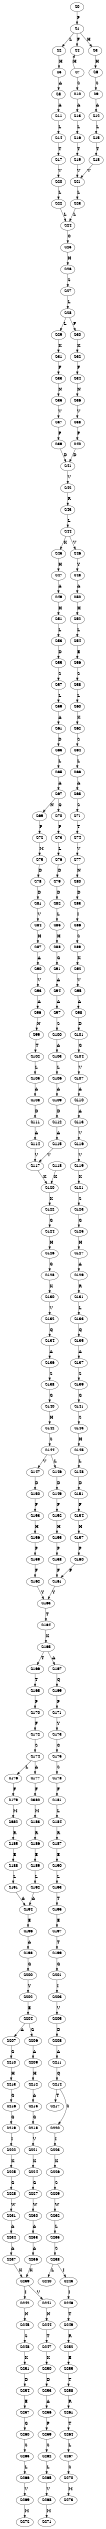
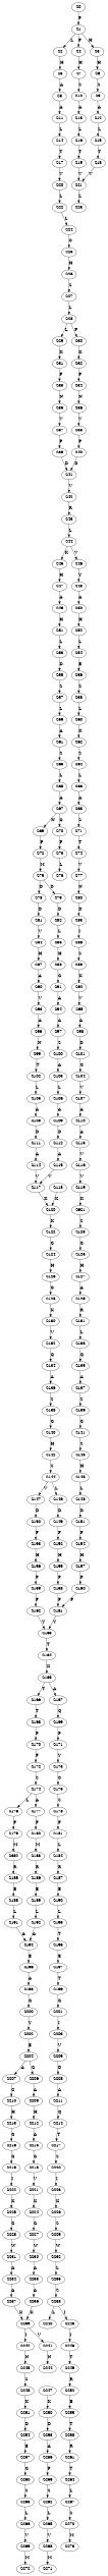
  strict digraph {
    S0
    S1
    S2
    S3
    S4
    S5
    S6
    S7
    S8
    S9
    S10
    S11
    S12
    S13
    S14
    S15
    S16
    S17
    S18
    S19
    S20
    S21
    S22
    S23
    S24
    S25
    S26
    S27
    S28
    S29
    S30
    S31
    S32
    S33
    S34
    S35
    S36
    S37
    S38
    S39
    S40
    S41
    S42
    S43
    S44
    S45
    S46
    S47
    S48
    S49
    S50
    S51
    S52
    S53
    S54
    S55
    S56
    S57
    S58
    S59
    S60
    S61
    S62
    S63
    S64
    S65
    S66
    S67
    S68
    S69
    S70
    S71
    S72
    S73
    S74
    S75
    S76
    S77
    S78
    S79
    S80
    S81
    S82
    S83
    S84
    S85
    S86
    S87
    S88
    S89
    S90
    S91
    S92
    S93
    S94
    S95
    S96
    S97
    S98
    S99
    S100
    S101
    S102
    S103
    S104
    S105
    S106
    S107
    S108
    S109
    S110
    S111
    S112
    S113
    S114
    S115
    S116
    S117
    S119
    S120
    S118
-   S121
+   S121 [label=S621]
    S122
    S123
    S124
    S125
    S126
    S127
    S128
    S129
    S130
    S131
    S132
    S133
    S134
    S135
    S136
    S137
    S138
    S139
    S140
    S141
    S142
    S143
    S144
    S145
    S146
    S147
    S148
    S149
    S150
    S151
    S152
    S153
    S154
    S155
    S156
    S157
    S158
    S159
    S160
    S161
    S162
    S163
    S164
    S165
    S166
    S167
    S168
    S169
    S170
    S171
    S172
    S173
    S174
    S175
    S176
    S177
    S178
    S179
-   S180 [label=S380]
+   S180
    S181
    n183 [label=S682]
    S183
    S184
    S185
    S186
    S187
    S188
    S189
    S190
    S191
    S192
    S193
    S194
    S195
    S196
    S197
    S198
    S199
    S200
    S201
    S202
    S203
    S204
    S205
    S206
    S207
    S208
    S209
    S210
    S211
    S212
    S213
    S214
    S215
    S216
    S217
    S218
    S219
    S220
    S221
    S222
    S223
    S224
    S225
    S226
    S227
    S228
    S229
    S230
    S231
    S232
    S233
    S234
    S235
    S236
    S237
    S238
    S239
    S240
    S243
    S241
    S242
    S244
    S245
    S246
    S247
    S248
    S249
    S250
    S251
    S252
    S253
    S254
    S255
    S256
    S257
    S258
    S259
    S260
    S261
    S262
    S263
    S264
    S265
    S266
    S267
    S268
    S269
    S270
    S271
    S272
    S273
    S0 -> S1 [label=P]
    S1 -> S2 [label=L]
    S1 -> S3 [label=H]
    S1 -> S4 [label=F]
    S2 -> S5 [label=H]
    S3 -> S6 [label=H]
-   S7 -> S4 [label=H]
+   S4 -> S7 [label=H]
    S5 -> S8 [label=A]
    S6 -> S9 [label=S]
    S7 -> S10 [label=S]
    S8 -> S11 [label=A]
    S9 -> S12 [label=A]
    S10 -> S13 [label=A]
    S11 -> S14 [label=L]
    S12 -> S15 [label=L]
    S13 -> S16 [label=L]
    S14 -> S17 [label=T]
    S15 -> S18 [label=T]
    S16 -> S19 [label=T]
    S17 -> S20 [label=V]
    S18 -> S21 [label=V]
    S19 -> S21 [label=V]
    S20 -> S22 [label=L]
    S21 -> S23 [label=L]
    S22 -> S24 [label=L]
-   S23 -> S24 [label=L]
    S24 -> S25 [label=C]
    S25 -> S26 [label=H]
    S26 -> S27 [label=S]
    S27 -> S28 [label=L]
    S28 -> S29 [label=L]
    S28 -> S30 [label=F]
    S29 -> S31 [label=K]
    S30 -> S32 [label=K]
    S31 -> S33 [label=F]
    S32 -> S34 [label=F]
    S33 -> S35 [label=N]
    S34 -> S36 [label=N]
    S35 -> S37 [label=V]
    S36 -> S38 [label=V]
    S37 -> S39 [label=P]
    S38 -> S40 [label=P]
    S39 -> S41 [label=D]
    S40 -> S41 [label=D]
    S41 -> S42 [label=V]
    S42 -> S43 [label=R]
    S43 -> S44 [label=L]
    S44 -> S45 [label=K]
    S44 -> S46 [label=V]
    S45 -> S47 [label=H]
    S46 -> S48 [label=Y]
    S47 -> S49 [label=A]
    S48 -> S50 [label=A]
    S49 -> S51 [label=H]
    S50 -> S52 [label=H]
    S51 -> S53 [label=L]
    S52 -> S54 [label=L]
    S53 -> S55 [label=D]
    S54 -> S56 [label=E]
    S55 -> S57 [label=S]
    S56 -> S58 [label=S]
    S57 -> S59 [label=L]
    S58 -> S60 [label=L]
    S59 -> S61 [label=A]
    S60 -> S62 [label=K]
-   S61 -> S63 [label=D]
+   S61 -> S63 [label=S]
    S62 -> S64 [label=S]
    S63 -> S65 [label=L]
    S64 -> S66 [label=L]
    S65 -> S67 [label=A]
    S66 -> S68 [label=A]
    S67 -> S69 [label=N]
    S67 -> S70 [label=G]
    S68 -> S71 [label=S]
    S69 -> S72 [label=P]
    S70 -> S73 [label=P]
    S71 -> S74 [label=T]
    S72 -> S75 [label=M]
    S73 -> S76 [label=L]
    S74 -> S77 [label=V]
    S75 -> S78 [label=D]
-   S76 -> S79 [label=D]
+   S75 -> S79 [label=D]
    S77 -> S80 [label=N]
    S78 -> S81 [label=D]
    S79 -> S82 [label=D]
    S80 -> S83 [label=D]
    S81 -> S84 [label=V]
    S82 -> S85 [label=L]
    S83 -> S86 [label=I]
    S84 -> S87 [label=H]
    S85 -> S88 [label=H]
    S86 -> S89 [label=S]
    S87 -> S90 [label=A]
    S88 -> S91 [label=G]
    S89 -> S92 [label=K]
    S90 -> S93 [label=V]
    S91 -> S94 [label=A]
    S92 -> S95 [label=V]
    S93 -> S96 [label=A]
    S94 -> S97 [label=A]
    S95 -> S98 [label=A]
    S96 -> S99 [label=N]
    S97 -> S100 [label=S]
    S98 -> S101 [label=D]
    S99 -> S102 [label=T]
    S100 -> S103 [label=A]
    S101 -> S104 [label=G]
    S102 -> S105 [label=L]
    S103 -> S106 [label=L]
    S104 -> S107 [label=V]
    S105 -> S108 [label=A]
    S106 -> S109 [label=A]
    S107 -> S110 [label=A]
    S108 -> S111 [label=D]
    S109 -> S112 [label=D]
    S110 -> S113 [label=A]
    S111 -> S114 [label=A]
    S112 -> S115 [label=A]
    S113 -> S116 [label=V]
    S114 -> S117 [label=V]
    S115 -> S117 [label=V]
    S116 -> S119 [label=V]
    S117 -> S120 [label=K]
    S119 -> S121 [label=K]
    S120 -> S122 [label=K]
    S118 -> S120 [label=K]
    S121 -> S123 [label=S]
    S122 -> S124 [label=G]
    S123 -> S125 [label=G]
    S124 -> S126 [label=H]
    S125 -> S127 [label=H]
    S126 -> S128 [label=G]
    S127 -> S129 [label=A]
    S128 -> S130 [label=K]
    S129 -> S131 [label=R]
    S130 -> S132 [label=V]
    S131 -> S133 [label=L]
    S132 -> S134 [label=Q]
    S133 -> S135 [label=Q]
    S134 -> S136 [label=A]
    S135 -> S137 [label=A]
    S136 -> S138 [label=S]
    S137 -> S139 [label=S]
    S138 -> S140 [label=G]
    S139 -> S141 [label=G]
    S140 -> S142 [label=H]
    S141 -> S143 [label=S]
    S142 -> S144 [label=S]
    S143 -> S145 [label=H]
    S144 -> S146 [label=L]
    S144 -> S147 [label=V]
    S145 -> S148 [label=L]
    S146 -> S149 [label=D]
    S147 -> S150 [label=D]
    S148 -> S151 [label=D]
    S149 -> S152 [label=F]
    S150 -> S153 [label=F]
    S151 -> S154 [label=F]
    S152 -> S155 [label=H]
    S153 -> S156 [label=H]
    S154 -> S157 [label=H]
    S155 -> S158 [label=P]
    S156 -> S159 [label=P]
    S157 -> S160 [label=P]
    S158 -> S161 [label=F]
    S159 -> S162 [label=F]
    S160 -> S161 [label=F]
    S161 -> S163 [label=Y]
    S162 -> S163 [label=Y]
    S163 -> S164 [label=T]
    S164 -> S165 [label=K]
    S165 -> S166 [label=T]
    S165 -> S167 [label=A]
    S166 -> S168 [label=T]
    S167 -> S169 [label=Q]
    S168 -> S170 [label=P]
    S169 -> S171 [label=P]
    S170 -> S172 [label=F]
    S171 -> S173 [label=Y]
    S172 -> S174 [label=S]
    S173 -> S175 [label=C]
    S174 -> S176 [label=L]
    S174 -> S177 [label=A]
    S175 -> S178 [label=S]
    S176 -> S179 [label=F]
    S177 -> S180 [label=F]
    S178 -> S181 [label=F]
    S179 -> n183 [label=M]
    S180 -> S183 [label=M]
    S181 -> S184 [label=L]
    n183 -> S185 [label=R]
    S183 -> S186 [label=R]
    S184 -> S187 [label=R]
    S185 -> S188 [label=E]
    S186 -> S189 [label=E]
    S187 -> S190 [label=E]
    S188 -> S191 [label=L]
    S189 -> S192 [label=L]
    S190 -> S193 [label=L]
    S191 -> S194 [label=A]
    S192 -> S194 [label=A]
    S193 -> S195 [label=T]
    S194 -> S196 [label=E]
    S195 -> S197 [label=E]
    S196 -> S198 [label=A]
    S197 -> S199 [label=T]
    S198 -> S200 [label=G]
    S199 -> S201 [label=G]
    S200 -> S202 [label=Y]
    S201 -> S203 [label=I]
    S202 -> S204 [label=E]
    S203 -> S205 [label=V]
    S204 -> S206 [label=G]
    S204 -> S207 [label=A]
    S205 -> S208 [label=D]
    S206 -> S209 [label=A]
    S207 -> S210 [label=G]
    S208 -> S211 [label=A]
    S209 -> S212 [label=H]
    S210 -> S213 [label=H]
    S211 -> S214 [label=Q]
    S212 -> S215 [label=A]
    S213 -> S216 [label=G]
    S214 -> S217 [label=T]
    S215 -> S218 [label=G]
    S216 -> S219 [label=G]
-   S214 -> S220 [label=S]
+   S217 -> S220 [label=S]
    S218 -> S221 [label=V]
    S219 -> S222 [label=I]
    S220 -> S223 [label=I]
    S221 -> S224 [label=K]
    S222 -> S225 [label=K]
    S223 -> S226 [label=K]
    S224 -> S227 [label=G]
    S225 -> S228 [label=G]
    S226 -> S229 [label=S]
    S227 -> S230 [label=W]
    S228 -> S231 [label=W]
    S229 -> S232 [label=W]
    S230 -> S233 [label=A]
    S231 -> S234 [label=A]
    S232 -> S235 [label=L]
    S233 -> S236 [label=A]
    S234 -> S237 [label=A]
    S235 -> S238 [label=S]
    S236 -> S239 [label=K]
    S237 -> S239 [label=K]
    S238 -> S240 [label=L]
    S238 -> S243 [label=I]
    S239 -> S241 [label=V]
    S239 -> S242 [label=I]
    S243 -> S246 [label=I]
    S241 -> S244 [label=N]
    S242 -> S245 [label=N]
-   S244 -> S247 [label=T]
    S245 -> S248 [label=S]
    S246 -> S249 [label=T]
    S247 -> S250 [label=K]
    S248 -> S251 [label=K]
    S249 -> S252 [label=R]
    S250 -> S253 [label=D]
    S251 -> S254 [label=D]
    S252 -> S255 [label=E]
    S253 -> S256 [label=A]
    S254 -> S257 [label=E]
    S255 -> S258 [label=T]
    S256 -> S259 [label=P]
    S257 -> S260 [label=G]
    S258 -> S261 [label=R]
    S259 -> S262 [label=S]
    S260 -> S263 [label=S]
    S261 -> S264 [label=T]
    S262 -> S265 [label=L]
    S263 -> S266 [label=L]
    S264 -> S267 [label=L]
    S265 -> S268 [label=V]
    S266 -> S269 [label=V]
    S267 -> S270 [label=S]
    S268 -> S271 [label=M]
    S269 -> S272 [label=M]
    S270 -> S273 [label=M]
  }
